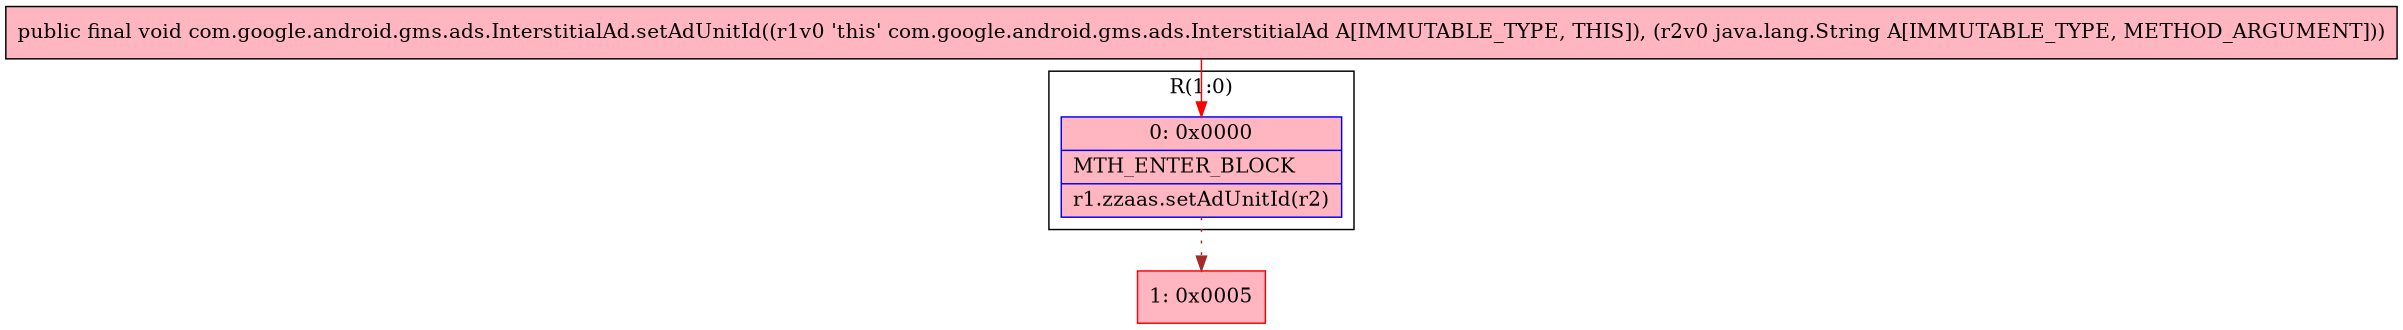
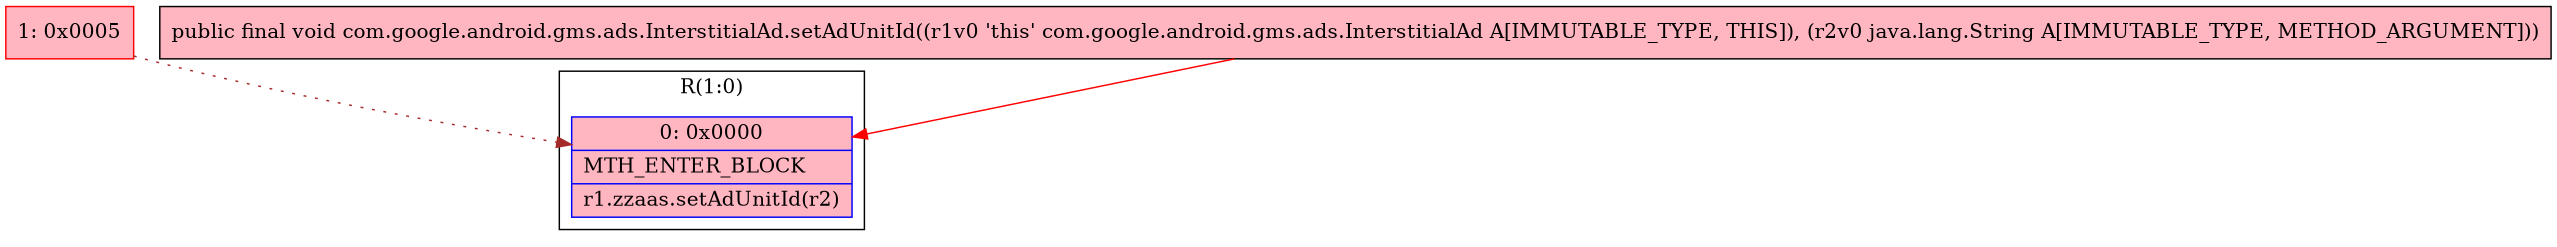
  digraph {
    node [shape=record style=filled fillcolor=lightpink]
    n1 [color=blue label="{0\:\ 0x0000|MTH_ENTER_BLOCK\l|r1.zzaas.setAdUnitId(r2)\l}"]
    n2 [color=red label="{1\:\ 0x0005}"]
    n3 [label="{public final void com.google.android.gms.ads.InterstitialAd.setAdUnitId((r1v0 'this' com.google.android.gms.ads.InterstitialAd A[IMMUTABLE_TYPE, THIS]), (r2v0 java.lang.String A[IMMUTABLE_TYPE, METHOD_ARGUMENT])) }"]
    subgraph cluster_1 {
      label="R(1:0)"
      n1
    }
-   n1 -> n2 [color=brown style=dotted]
+   n2 -> n1 [color=brown style=dotted]
    n3 -> n1 [color=red style=solid]
  }
